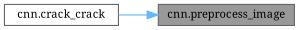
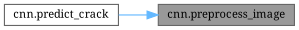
  digraph {
    rankdir=RL
    fontname="Noto Serif"
    node [fontname="Noto Serif" fontsize=10 shape=box style=filled]
    n1 [color=gray40 fillcolor=grey60 fontcolor=black height=0.2 label="cnn.preprocess_image" width=0.4]
-   n2 [color=grey40 fillcolor=white height=0.2 label="cnn.crack_crack" width=0.4]
+   n2 [color=grey40 fillcolor=white height=0.2 label="cnn.predict_crack" width=0.4]
    n1 -> n2 [color=steelblue1 dir=back fontname="Noto Serif" fontsize=10 labelfontname=Helvetica labelfontsize=10 style=solid]
  }
